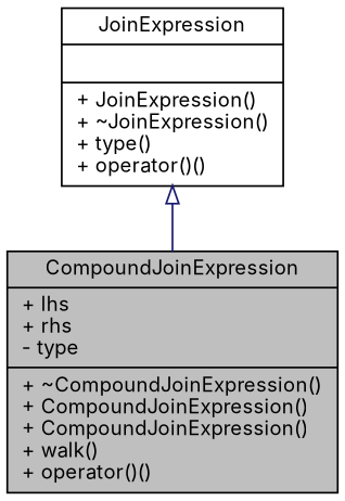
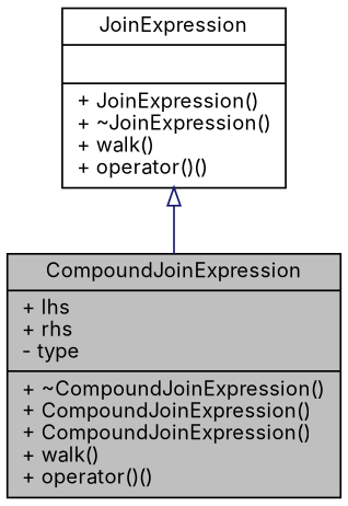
  digraph {
    fontname=Inter
    node [color=black fontname=Inter fontsize=11 shape=record style=filled]
    n1 [fillcolor=grey75 fontcolor=black height=0.2 label="{CompoundJoinExpression\n|+ lhs\l+ rhs\l- type\l|+ ~CompoundJoinExpression()\l+ CompoundJoinExpression()\l+ CompoundJoinExpression()\l+ walk()\l+ operator()()\l}" width=0.4]
-   n2 [fillcolor=white height=0.2 label="{JoinExpression\n||+ JoinExpression()\l+ ~JoinExpression()\l+ type()\l+ operator()()\l}" width=0.4]
+   n2 [fillcolor=white height=0.2 label="{JoinExpression\n||+ JoinExpression()\l+ ~JoinExpression()\l+ walk()\l+ operator()()\l}" width=0.4]
    n2 -> n1 [arrowtail=onormal color=midnightblue dir=back fontname=Inter fontsize=11 labelfontname=Helvetica labelfontsize=11 style=solid]
  }
